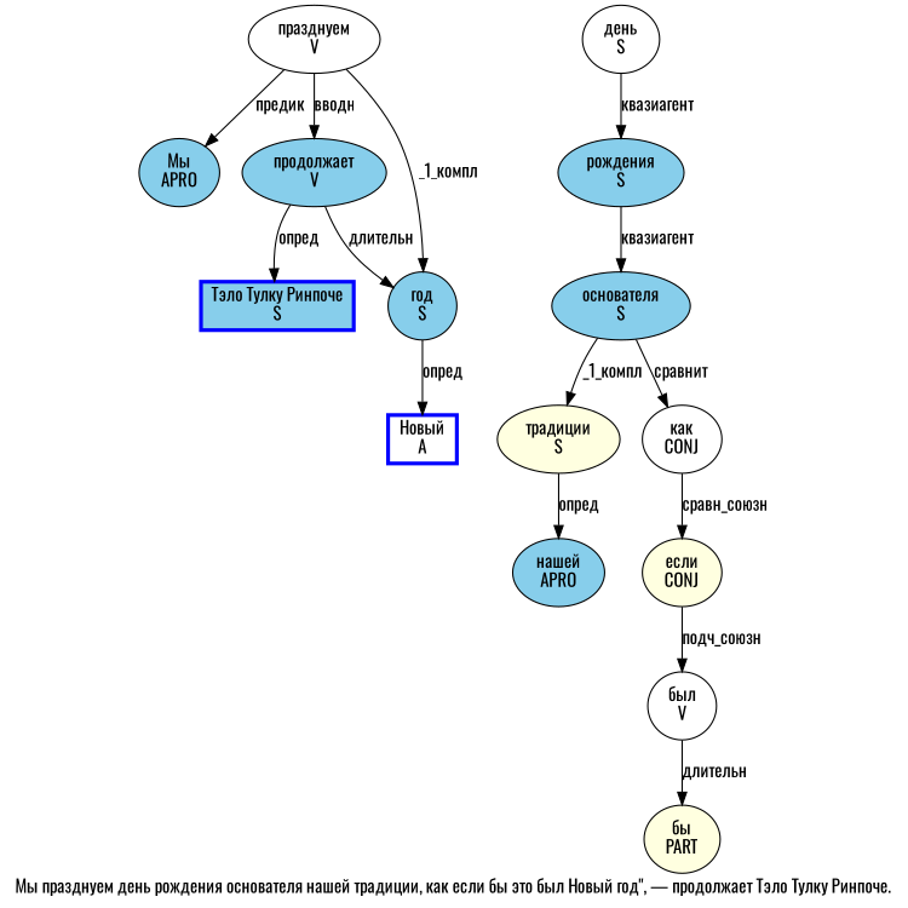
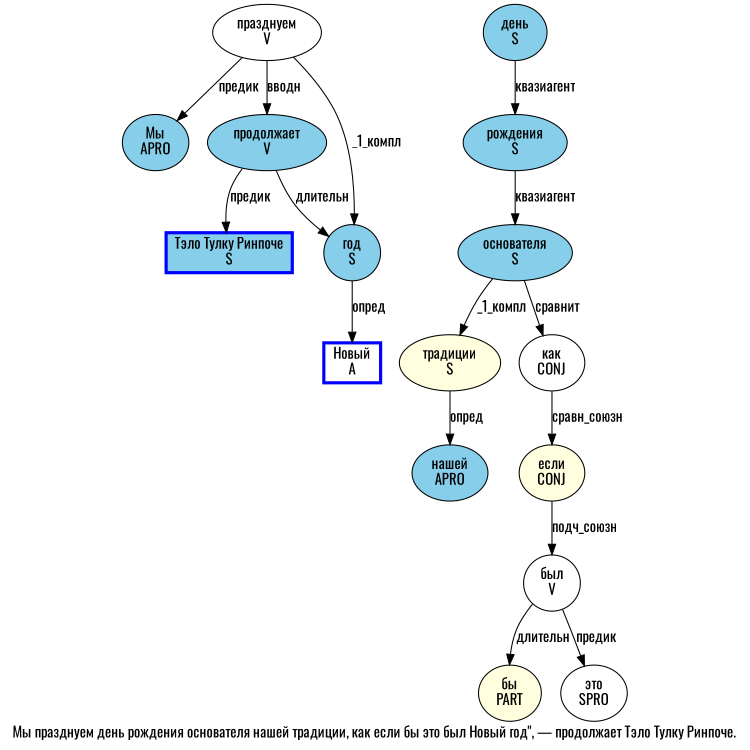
  digraph {
    fontname=Oswald
    label="Мы празднуем день рождения основателя нашей традиции, как если бы это был Новый год\", — продолжает Тэло Тулку Ринпоче."
    node [fillcolor=skyblue fontname=Oswald penwidth=1 shape=ellipse style=filled]
    edge [fontname=Oswald]
    n1 [label="Мы\nAPRO"]
    n2 [fillcolor=white label="празднуем\nV"]
    n3 [label="продолжает\nV"]
    n4 [label="год\nS"]
-   n5 [fillcolor=white label="день\nS"]
+   n5 [label="день\nS"]
    n6 [label="рождения\nS"]
    n7 [color=blue label="Тэло Тулку Ринпоче\nS" penwidth=3 shape=box]
    n8 [label="основателя\nS"]
    n9 [fillcolor=lightyellow label="традиции\nS"]
    n10 [fillcolor=white label="как\nCONJ"]
    n11 [label="нашей\nAPRO"]
    n12 [fillcolor=lightyellow label="если\nCONJ"]
    n13 [fillcolor=white label="был\nV"]
    n14 [fillcolor=lightyellow label="бы\nPART"]
+   n15 [fillcolor=white label="это\nSPRO"]
    n16 [color=blue fillcolor=white label="Новый\nA" penwidth=3 shape=box]
    n2 -> n1 [label="предик"]
    n2 -> n3 [label="вводн"]
    n2 -> n4 [label="_1_компл"]
    n3 -> n4 [label="длительн"]
-   n3 -> n7 [label="опред"]
+   n3 -> n7 [label="предик"]
    n4 -> n16 [label="опред"]
    n5 -> n6 [label="квазиагент"]
    n6 -> n8 [label="квазиагент"]
    n8 -> n9 [label="_1_компл"]
    n8 -> n10 [label="сравнит"]
    n9 -> n11 [label="опред"]
    n10 -> n12 [label="сравн_союзн"]
    n12 -> n13 [label="подч_союзн"]
    n13 -> n14 [label="длительн"]
+   n13 -> n15 [label="предик"]
  }
